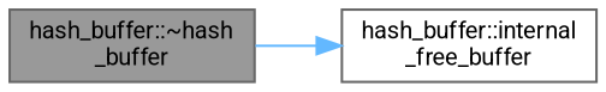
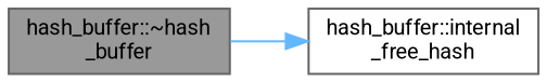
  digraph {
    rankdir=LR
    fontname=Roboto
    node [fontname=Roboto fontsize=10 shape=box style=filled]
    n1 [color=gray40 fillcolor=grey60 fontcolor=black height=0.2 label="hash_buffer::~hash\l_buffer" width=0.4]
-   n2 [color=grey40 fillcolor=white height=0.2 label="hash_buffer::internal\l_free_buffer" width=0.4]
+   n2 [color=grey40 fillcolor=white height=0.2 label="hash_buffer::internal\l_free_hash" width=0.4]
    n1 -> n2 [color=steelblue1 fontname=Roboto fontsize=10 labelfontname=Helvetica labelfontsize=10 style=solid]
  }
